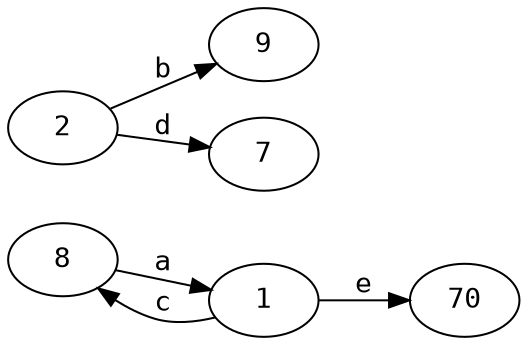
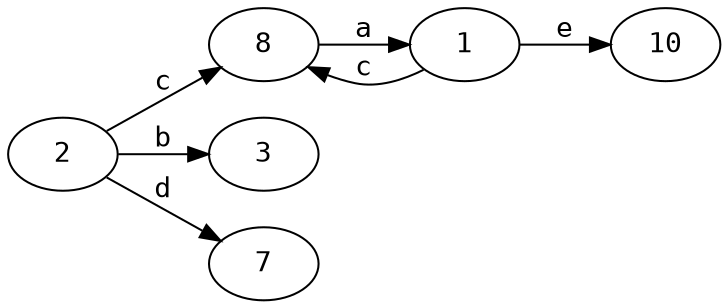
  strict digraph {
    fontname="DejaVu Sans Mono"
    rankdir=LR
    node [fontname="DejaVu Sans Mono"]
    edge [fontname="DejaVu Sans Mono"]
    n1 [label=8]
    1
-   10 [label=70]
+   10
    n4 [label=2]
-   3 [label=9]
+   3
    7
    n1 -> 1 [label=a]
    1 -> n1 [label=c]
    1 -> 10 [label=e]
+   n4 -> n1 [label=c]
    n4 -> 3 [label=b]
    n4 -> 7 [label=d]
  }
